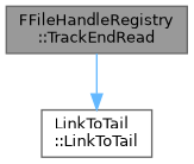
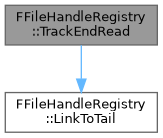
  digraph {
    rankdir=TB
    node [fontname=Helvetica fontsize=10 shape=box style=filled]
    n1 [color=gray40 fillcolor=grey60 fontcolor=black height=0.2 label="FFileHandleRegistry\l::TrackEndRead" width=0.4]
-   n2 [color=grey40 fillcolor=white height=0.2 label="LinkToTail\l::LinkToTail" width=0.4]
+   n2 [color=grey40 fillcolor=white height=0.2 label="FFileHandleRegistry\l::LinkToTail" width=0.4]
    n1 -> n2 [color=steelblue1 fontname=Helvetica fontsize=10 labelfontname=Helvetica labelfontsize=10 style=solid]
  }
